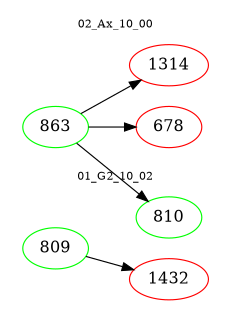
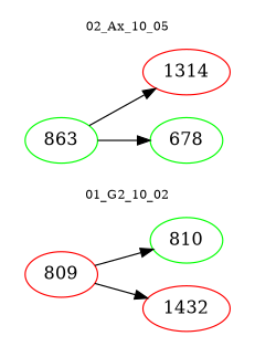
  digraph {
    rankdir=LR
    node [color=green]
    edge [color=black]
    n1 [label=863]
-   n2 [color=red label=678]
+   n2 [label=678]
    n3 [color=red label=1314]
-   n4 [label=809]
+   n4 [color=red label=809]
    n5 [label=810]
    n6 [color=red label=1432]
    subgraph cluster_1 {
      color=white
      fontsize=10
-     label="02_Ax_10_00"
+     label="02_Ax_10_05"
      n1
      n2
      n3
    }
    subgraph cluster_2 {
      color=white
      fontsize=10
      label="01_G2_10_02"
      n4
      n5
      n6
    }
    n1 -> n2
    n1 -> n3
-   n1 -> n5
+   n4 -> n5
    n4 -> n6
  }
